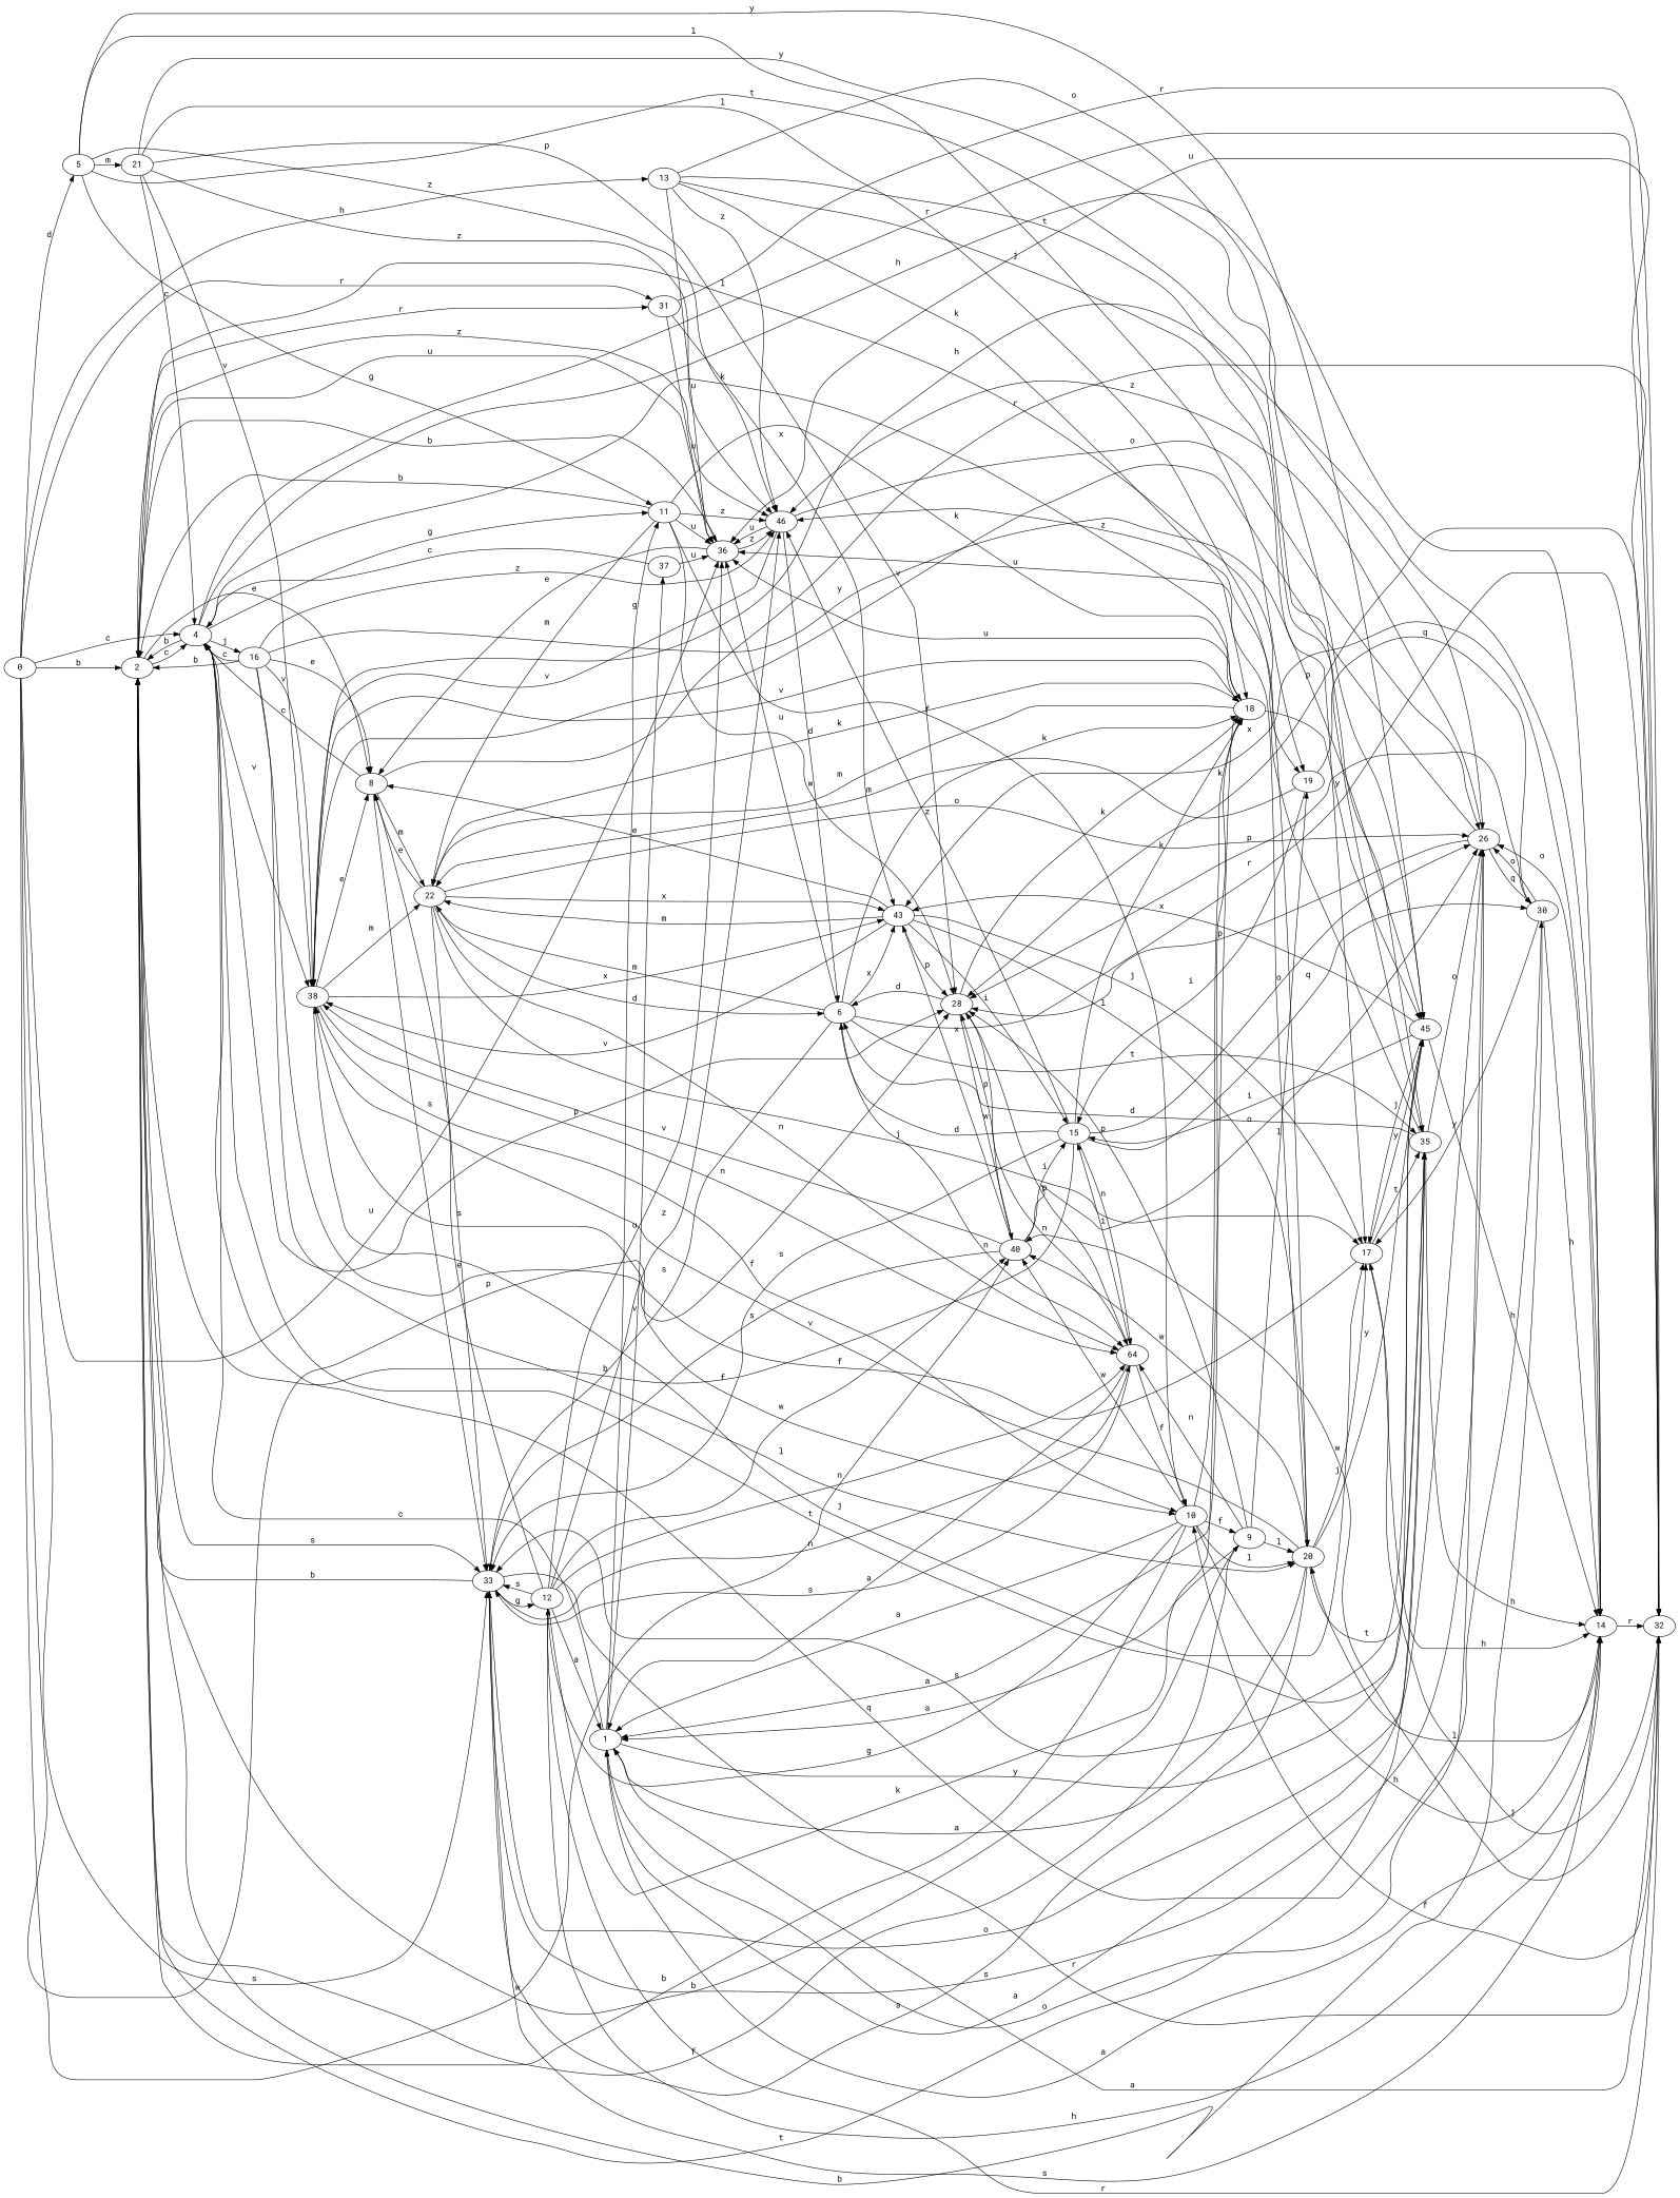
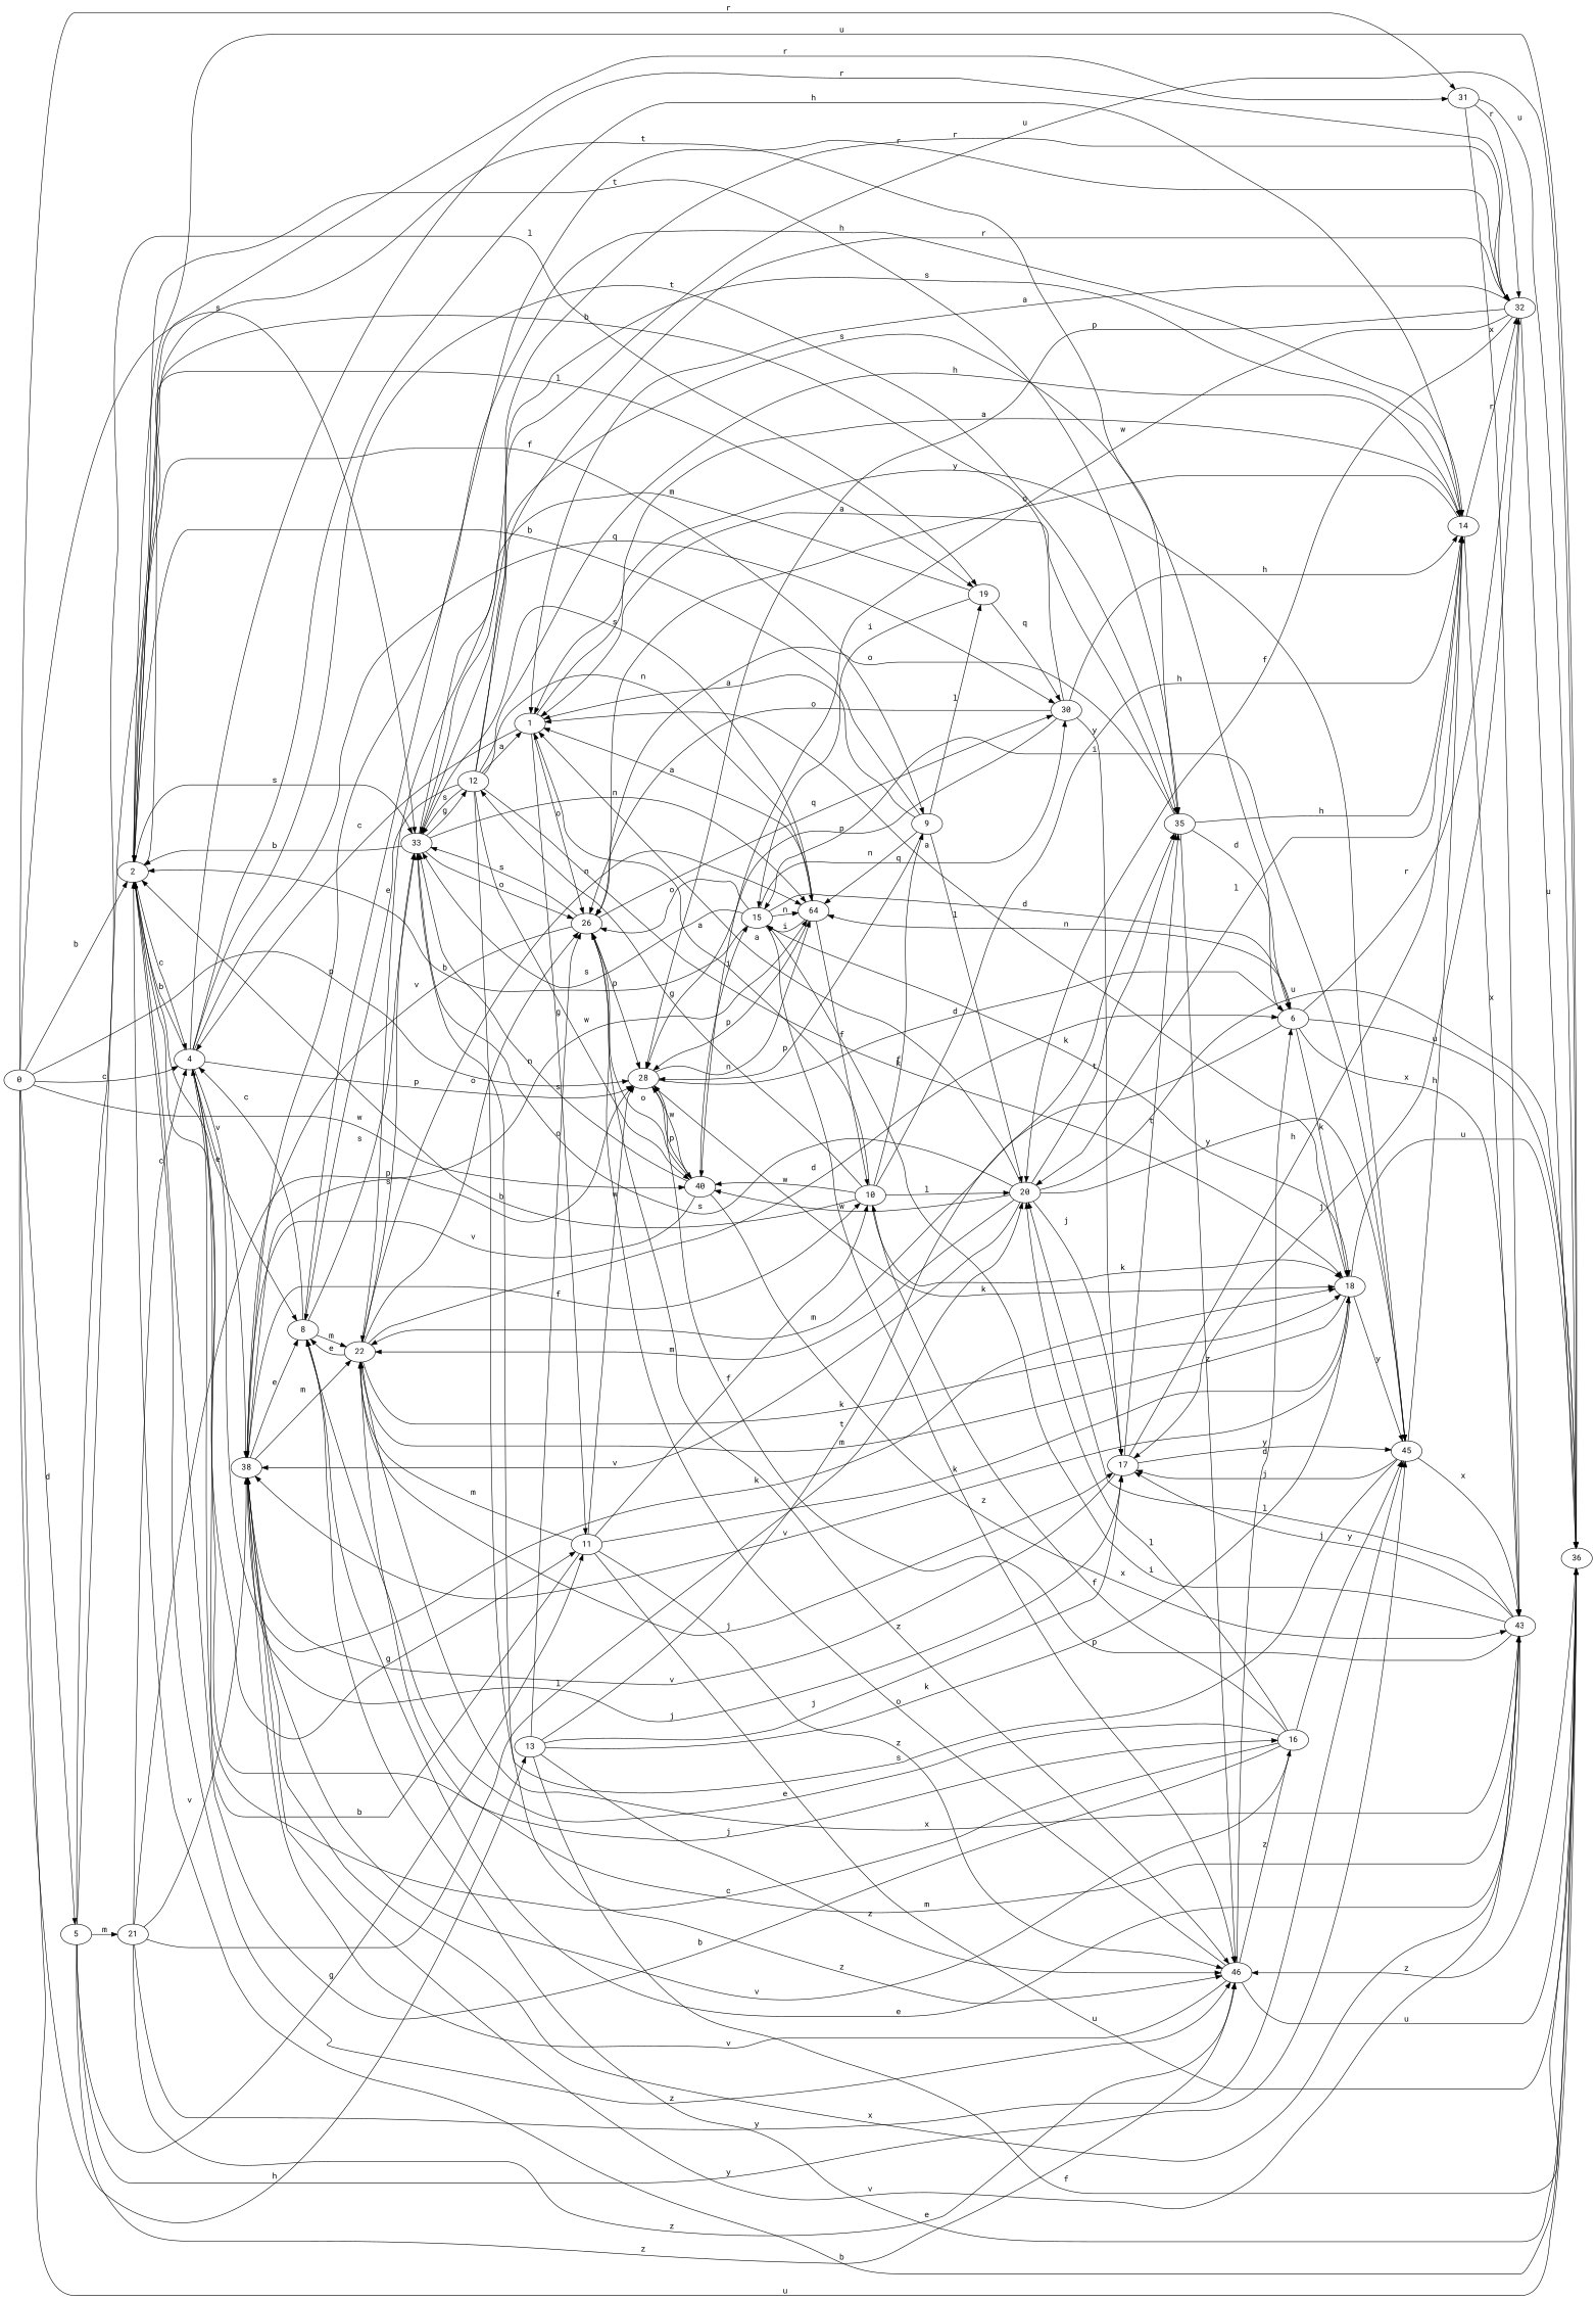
  strict digraph {
    fontname="Roboto Mono"
    rankdir=LR
    node [fontname="Roboto Mono"]
    edge [fontname="Roboto Mono"]
    0
    2
    4
    5
    13
    28
    31
    33
    36
    40
    8
    9
    19
    35
    46
    11
    14
    16
    18
    30
    32
    38
    45
    21
    26
    17
    6
    n28 [label=64]
    43
    12
    15
    1
-   37
    22
    10
    20
    0 -> 2 [label=b]
    0 -> 4 [label=c]
    0 -> 5 [label=d]
    0 -> 13 [label=h]
    0 -> 28 [label=p]
    0 -> 31 [label=r]
    0 -> 33 [label=s]
    0 -> 36 [label=u]
    0 -> 40 [label=w]
    2 -> 4 [label=c]
    2 -> 31 [label=r]
    2 -> 33 [label=s]
    2 -> 36 [label=u]
    2 -> 8 [label=e]
    2 -> 9 [label=f]
    2 -> 19 [label=l]
    2 -> 35 [label=t]
    2 -> 46 [label=z]
    4 -> 2 [label=b]
    4 -> 28 [label=p]
    4 -> 35 [label=t]
    4 -> 11 [label=g]
    4 -> 14 [label=h]
    4 -> 16 [label=j]
    4 -> 18 [label=k]
    4 -> 30 [label=q]
    4 -> 32 [label=r]
    4 -> 38 [label=v]
    5 -> 19 [label=l]
    5 -> 35 [label=t]
    5 -> 46 [label=z]
    5 -> 11 [label=g]
    5 -> 45 [label=y]
    5 -> 21 [label=m]
-   13 -> 36 [label=u]
+   13 -> 36 [label=f]
    13 -> 35 [label=t]
    13 -> 46 [label=z]
    13 -> 18 [label=k]
    13 -> 26 [label=o]
    13 -> 17 [label=j]
    28 -> 40 [label=w]
    28 -> 18 [label=k]
    28 -> 6 [label=d]
    28 -> n28 [label=n]
    31 -> 36 [label=u]
    31 -> 32 [label=r]
    31 -> 43 [label=x]
    33 -> 2 [label=b]
    33 -> 32 [label=r]
    33 -> 26 [label=o]
    33 -> n28 [label=n]
    33 -> 12 [label=g]
    36 -> 2 [label=b]
    36 -> 8 [label=e]
    36 -> 46 [label=z]
    40 -> 28 [label=p]
    40 -> 33 [label=s]
    40 -> 38 [label=v]
    40 -> 26 [label=o]
    40 -> 43 [label=x]
    40 -> 15 [label=i]
    8 -> 4 [label=c]
    8 -> 33 [label=s]
    8 -> 32 [label=r]
    8 -> 22 [label=m]
    9 -> 2 [label=b]
    9 -> 28 [label=p]
    9 -> 19 [label=l]
    9 -> n28 [label=n]
    9 -> 1 [label=a]
    9 -> 20 [label=l]
    19 -> 30 [label=q]
    19 -> 15 [label=i]
    19 -> 22 [label=m]
    35 -> 46 [label=z]
    35 -> 14 [label=h]
    35 -> 26 [label=o]
    35 -> 6 [label=d]
    35 -> 1 [label=a]
    46 -> 36 [label=u]
    46 -> 38 [label=v]
    46 -> 26 [label=o]
    46 -> 6 [label=d]
    11 -> 2 [label=b]
    11 -> 28 [label=w]
    11 -> 36 [label=u]
    11 -> 46 [label=z]
    11 -> 18 [label=k]
    11 -> 22 [label=m]
    11 -> 10 [label=f]
    14 -> 33 [label=s]
    14 -> 32 [label=r]
    14 -> 26 [label=o]
    14 -> 43 [label=x]
    14 -> 1 [label=a]
    14 -> 20 [label=l]
    16 -> 2 [label=b]
    16 -> 4 [label=c]
    16 -> 8 [label=e]
-   16 -> 46 [label=z]
+   46 -> 16 [label=z]
    16 -> 38 [label=v]
    16 -> 45 [label=y]
    16 -> 10 [label=f]
    16 -> 20 [label=l]
    18 -> 36 [label=u]
    18 -> 38 [label=v]
    18 -> 45 [label=y]
    18 -> 1 [label=a]
    18 -> 22 [label=m]
    30 -> 2 [label=b]
    30 -> 28 [label=p]
    30 -> 14 [label=h]
    30 -> 26 [label=o]
    30 -> 17 [label=y]
    32 -> 28 [label=p]
    32 -> 36 [label=u]
    32 -> 40 [label=w]
    32 -> 17 [label=j]
    32 -> 1 [label=a]
-   32 -> 10 [label=f]
+   32 -> 20 [label=f]
    38 -> 8 [label=e]
    38 -> 14 [label=h]
    38 -> 17 [label=j]
    38 -> n28 [label=n]
    38 -> 43 [label=x]
    38 -> 22 [label=m]
    38 -> 10 [label=f]
    45 -> 33 [label=s]
    45 -> 14 [label=h]
    45 -> 17 [label=j]
    45 -> 43 [label=x]
    45 -> 15 [label=i]
    21 -> 4 [label=c]
    21 -> 28 [label=p]
    21 -> 46 [label=z]
    21 -> 38 [label=v]
    21 -> 45 [label=y]
    21 -> 20 [label=l]
    26 -> 28 [label=p]
    26 -> 33 [label=s]
    26 -> 46 [label=z]
    26 -> 30 [label=q]
    26 -> 38 [label=v]
    17 -> 35 [label=t]
    17 -> 14 [label=h]
-   17 -> 38 [label=f]
+   17 -> 38 [label=v]
    17 -> 45 [label=y]
    6 -> 33 [label=s]
    6 -> 36 [label=u]
-   6 -> 35 [label=t]
    6 -> 18 [label=k]
    6 -> 32 [label=r]
    6 -> n28 [label=n]
    6 -> 43 [label=x]
    6 -> 22 [label=m]
    n28 -> 28 [label=p]
    n28 -> 33 [label=s]
    n28 -> 15 [label=i]
    n28 -> 1 [label=a]
    n28 -> 10 [label=f]
    43 -> 28 [label=p]
    43 -> 8 [label=e]
    43 -> 38 [label=v]
    43 -> 17 [label=j]
    43 -> 15 [label=i]
    43 -> 22 [label=m]
    43 -> 20 [label=l]
    12 -> 33 [label=s]
    12 -> 36 [label=u]
    12 -> 40 [label=w]
    12 -> 8 [label=e]
    12 -> 46 [label=z]
    12 -> 14 [label=h]
    12 -> 18 [label=k]
    12 -> 32 [label=r]
    12 -> n28 [label=n]
    12 -> 1 [label=a]
    15 -> 2 [label=b]
    15 -> 33 [label=s]
    15 -> 46 [label=z]
    15 -> 18 [label=k]
    15 -> 30 [label=q]
    15 -> 26 [label=o]
    15 -> 6 [label=d]
    15 -> n28 [label=n]
    1 -> 4 [label=c]
    1 -> 11 [label=g]
    1 -> 45 [label=y]
    1 -> 26 [label=o]
-   1 -> 37 [label=v]
-   37 -> 4 [label=c]
-   37 -> 36 [label=u]
    22 -> 33 [label=s]
    22 -> 8 [label=e]
    22 -> 18 [label=k]
    22 -> 26 [label=o]
    22 -> 17 [label=j]
    22 -> 6 [label=d]
    22 -> n28 [label=n]
    22 -> 43 [label=x]
    10 -> 2 [label=b]
    10 -> 40 [label=w]
    10 -> 9 [label=f]
    10 -> 14 [label=h]
    10 -> 18 [label=k]
    10 -> 12 [label=g]
    10 -> 1 [label=a]
    10 -> 20 [label=l]
    20 -> 33 [label=s]
    20 -> 36 [label=u]
    20 -> 40 [label=w]
    20 -> 35 [label=t]
    20 -> 38 [label=v]
    20 -> 45 [label=y]
    20 -> 17 [label=j]
    20 -> 1 [label=a]
+   20 -> 22 [label=m]
  }
